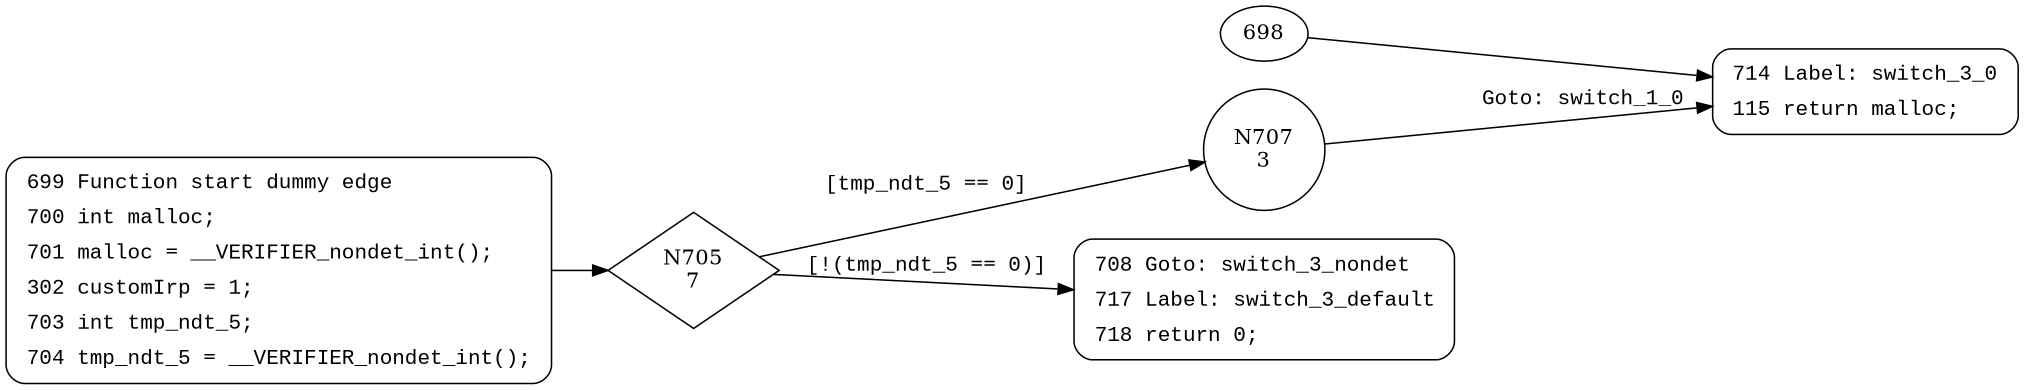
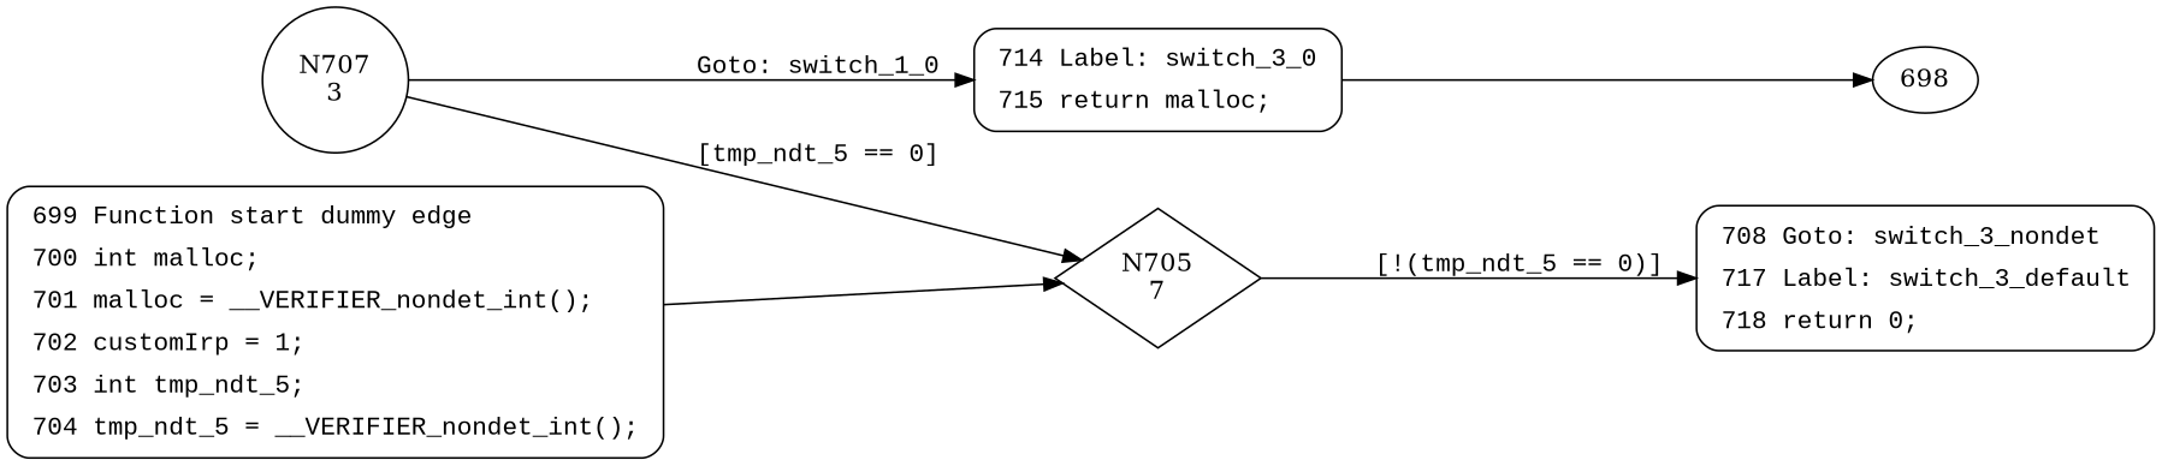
  digraph {
    rankdir=LR
    node [shape=Mrecord]
    edge [fontname="Courier New"]
    n1 [label="N705\n7" shape=diamond]
    n2 [label="N707\n3" shape=circle]
    n3 [fillcolor=white fontname="Courier New" label=<<table border="0" cellborder="0" cellpadding="3" bgcolor="white"><tr><td align="right">708</td><td align="left">Goto: switch_3_nondet</td></tr><tr><td align="right">717</td><td align="left">Label: switch_3_default</td></tr><tr><td align="right">718</td><td align="left">return 0;</td></tr></table>> penwidth=1 style="filled,bold"]
-   n4 [fillcolor=white fontname="Courier New" label=<<table border="0" cellborder="0" cellpadding="3" bgcolor="white"><tr><td align="right">714</td><td align="left">Label: switch_3_0</td></tr><tr><td align="right">115</td><td align="left">return malloc;</td></tr></table>> penwidth=1 style="filled,bold"]
+   n4 [fillcolor=white fontname="Courier New" label=<<table border="0" cellborder="0" cellpadding="3" bgcolor="white"><tr><td align="right">714</td><td align="left">Label: switch_3_0</td></tr><tr><td align="right">715</td><td align="left">return malloc;</td></tr></table>> penwidth=1 style="filled,bold"]
    698 [shape=""]
-   n6 [fillcolor=white fontname="Courier New" label=<<table border="0" cellborder="0" cellpadding="3" bgcolor="white"><tr><td align="right">699</td><td align="left">Function start dummy edge</td></tr><tr><td align="right">700</td><td align="left">int malloc;</td></tr><tr><td align="right">701</td><td align="left">malloc = __VERIFIER_nondet_int();</td></tr><tr><td align="right">302</td><td align="left">customIrp = 1;</td></tr><tr><td align="right">703</td><td align="left">int tmp_ndt_5;</td></tr><tr><td align="right">704</td><td align="left">tmp_ndt_5 = __VERIFIER_nondet_int();</td></tr></table>> penwidth=1 style="filled,bold"]
-   n1 -> n2 [label="[tmp_ndt_5 == 0]"]
+   n6 [fillcolor=white fontname="Courier New" label=<<table border="0" cellborder="0" cellpadding="3" bgcolor="white"><tr><td align="right">699</td><td align="left">Function start dummy edge</td></tr><tr><td align="right">700</td><td align="left">int malloc;</td></tr><tr><td align="right">701</td><td align="left">malloc = __VERIFIER_nondet_int();</td></tr><tr><td align="right">702</td><td align="left">customIrp = 1;</td></tr><tr><td align="right">703</td><td align="left">int tmp_ndt_5;</td></tr><tr><td align="right">704</td><td align="left">tmp_ndt_5 = __VERIFIER_nondet_int();</td></tr></table>> penwidth=1 style="filled,bold"]
+   n2 -> n1 [label="[tmp_ndt_5 == 0]"]
    n1 -> n3 [label="[!(tmp_ndt_5 == 0)]"]
    n2 -> n4 [label="Goto: switch_1_0"]
-   698 -> n4 [fontname=""]
+   n4 -> 698 [fontname=""]
    n6 -> n1 [fontname=""]
  }
